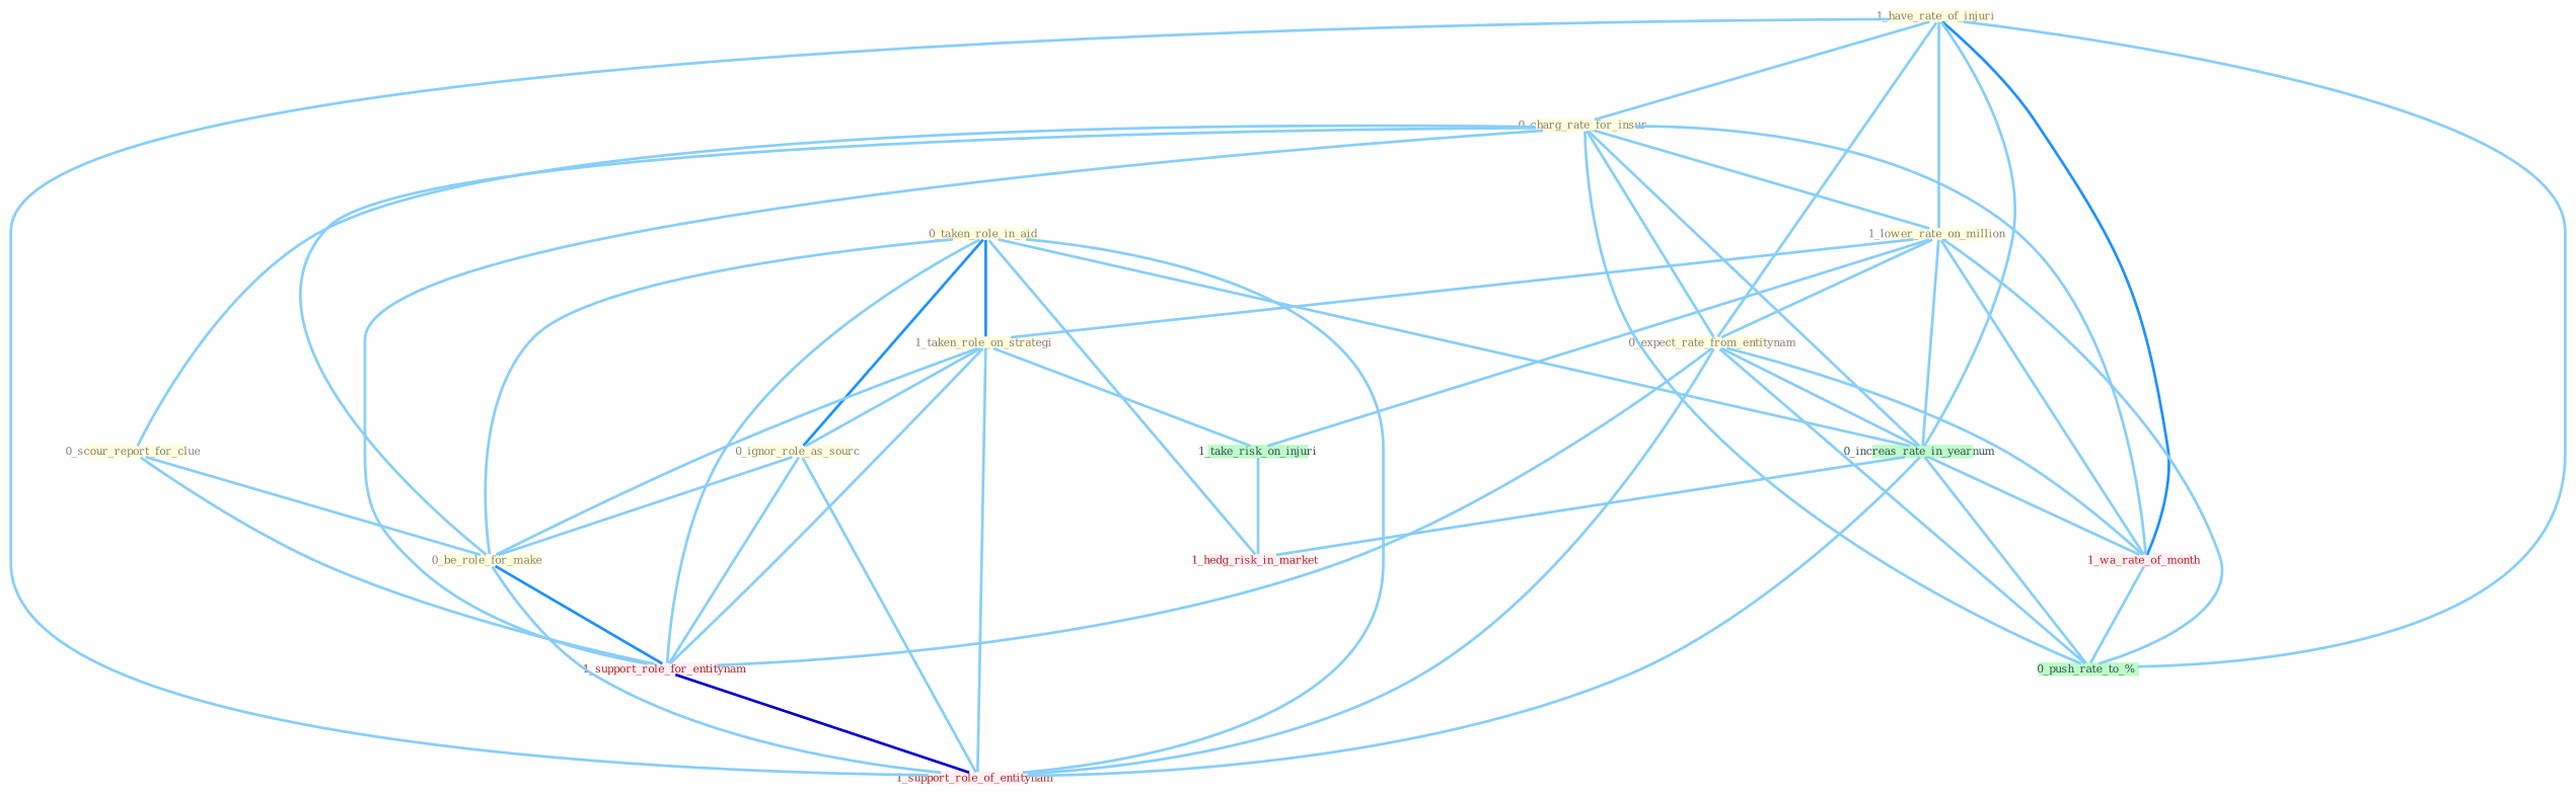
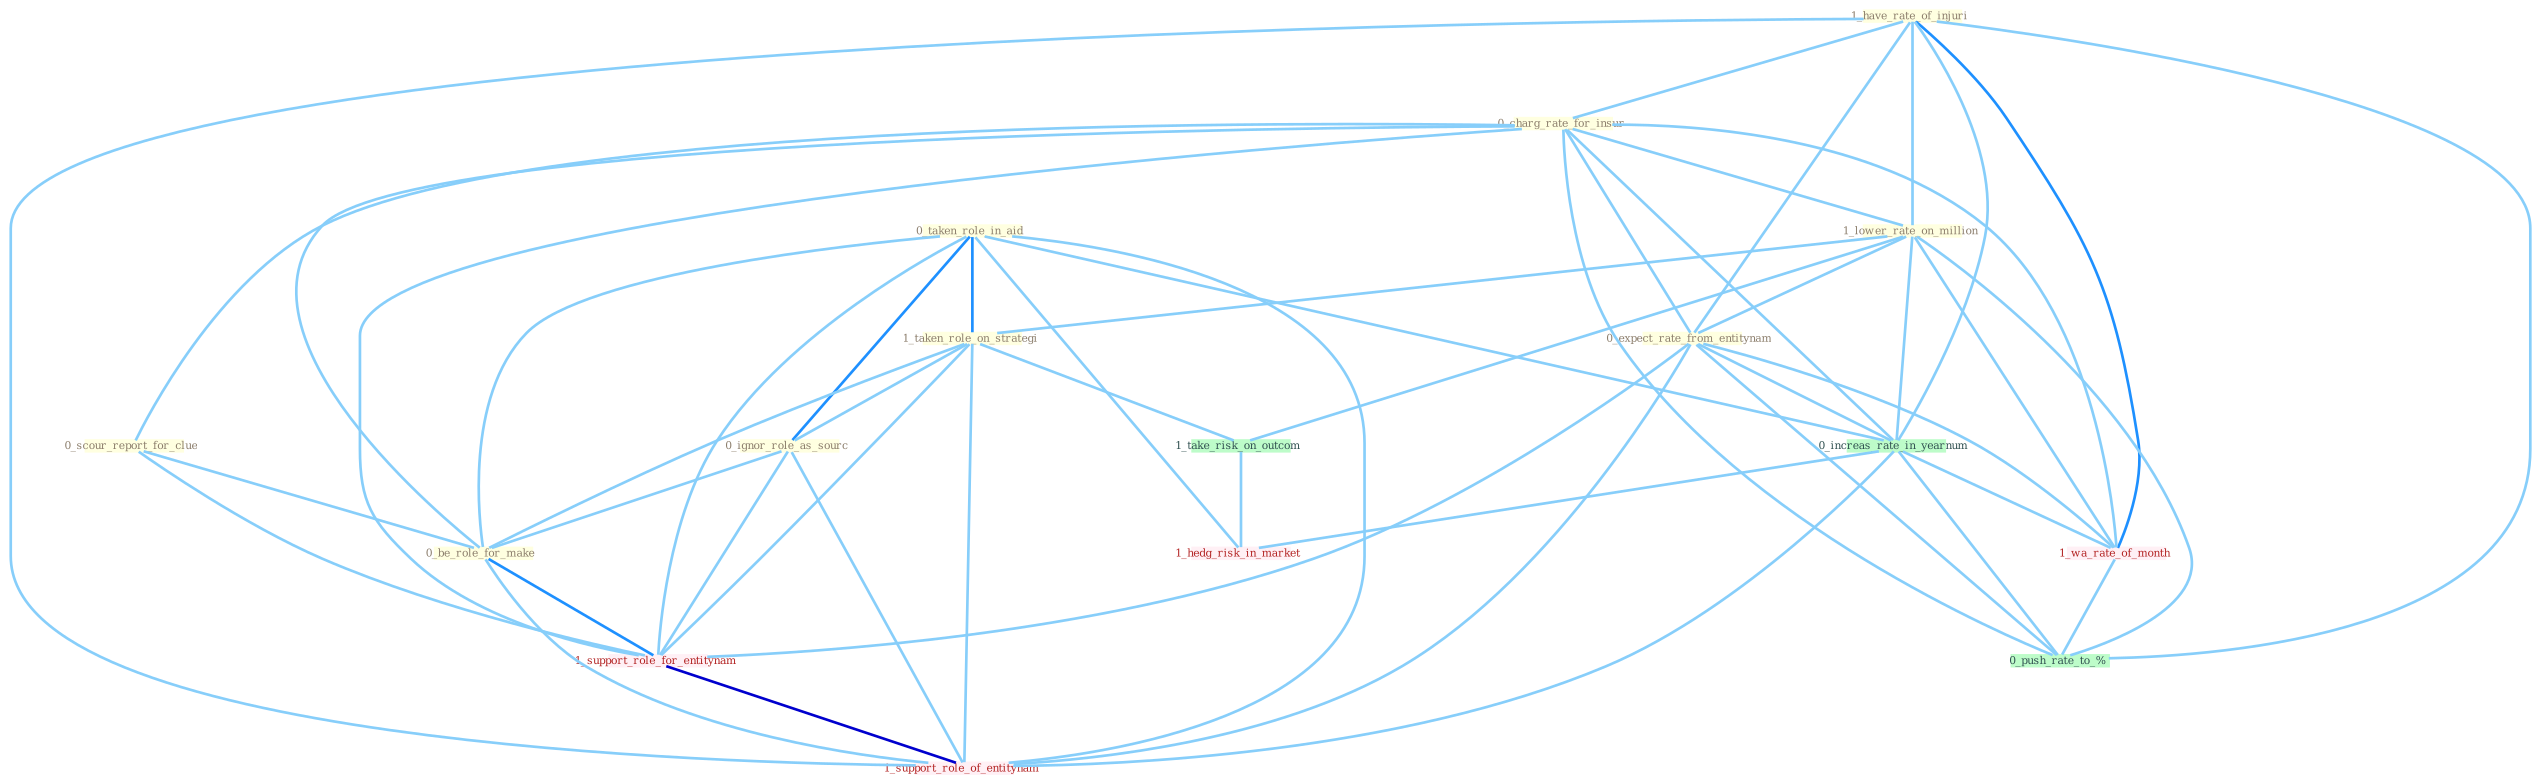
  graph {
    node [color="#ffffe0" fixedsize=true fontcolor="#8b7d6b" fontsize=4 shape=polygon style=filled]
    edge [color="#87cefa" w=1]
    "1_have_rate_of_injuri " [height=.06 width=.5]
    "0_charg_rate_for_insur " [height=.06 width=.5]
    "0_scour_report_for_clue " [height=.06 width=.5]
    "0_taken_role_in_aid " [height=.06 width=.5]
    "1_lower_rate_on_million " [height=.06 width=.5]
    "0_expect_rate_from_entitynam " [height=.06 width=.5]
    "1_taken_role_on_strategi " [height=.06 width=.5]
    "0_ignor_role_as_sourc " [height=.06 width=.5]
    "0_be_role_for_make " [height=.06 width=.5]
    "1_wa_rate_of_month " [color="#fff0f5" fontcolor="#b22222" height=.06 width=.5]
    "1_support_role_for_entitynam " [color="#fff0f5" fontcolor="#b22222" height=.06 width=.5]
    "1_support_role_of_entitynam " [color="#fff0f5" fontcolor="#b22222" height=.06 width=.5]
    "1_hedg_risk_in_market " [color="#fff0f5" fontcolor="#b22222" height=.06 width=.5]
    "0_increas_rate_in_yearnum " [color="#BDFCC9" fontcolor="#2f4f4f" height=.06 width=.5]
    "0_push_rate_to_% " [color="#BDFCC9" fontcolor="#2f4f4f" height=.06 width=.5]
-   "1_take_risk_on_outcom " [color="#BDFCC9" fontcolor="#2f4f4f" height=.06 width=.5 label="1_take_risk_on_injuri"]
+   "1_take_risk_on_outcom " [color="#BDFCC9" fontcolor="#2f4f4f" height=.06 width=.5]
    subgraph sub_1 {
      "1_have_rate_of_injuri "
      "0_charg_rate_for_insur "
      "0_scour_report_for_clue "
      "0_taken_role_in_aid "
      "1_lower_rate_on_million "
      "0_expect_rate_from_entitynam "
      "1_taken_role_on_strategi "
      "0_ignor_role_as_sourc "
      "0_be_role_for_make "
    }
    subgraph sub_2 {
      "1_wa_rate_of_month "
      "1_support_role_for_entitynam "
      "1_support_role_of_entitynam "
      "1_hedg_risk_in_market "
    }
    "1_have_rate_of_injuri " -- "0_charg_rate_for_insur "
    "1_have_rate_of_injuri " -- "1_lower_rate_on_million "
    "1_have_rate_of_injuri " -- "0_expect_rate_from_entitynam "
    "1_have_rate_of_injuri " -- "1_wa_rate_of_month " [color="#1e90ff" w=2]
    "1_have_rate_of_injuri " -- "1_support_role_of_entitynam "
    "1_have_rate_of_injuri " -- "0_increas_rate_in_yearnum "
    "1_have_rate_of_injuri " -- "0_push_rate_to_% "
    "0_charg_rate_for_insur " -- "0_scour_report_for_clue "
    "0_charg_rate_for_insur " -- "1_lower_rate_on_million "
    "0_charg_rate_for_insur " -- "0_expect_rate_from_entitynam "
    "0_charg_rate_for_insur " -- "0_be_role_for_make "
    "0_charg_rate_for_insur " -- "1_wa_rate_of_month "
    "0_charg_rate_for_insur " -- "1_support_role_for_entitynam "
    "0_charg_rate_for_insur " -- "0_increas_rate_in_yearnum "
    "0_charg_rate_for_insur " -- "0_push_rate_to_% "
    "0_scour_report_for_clue " -- "0_be_role_for_make "
    "0_scour_report_for_clue " -- "1_support_role_for_entitynam "
    "0_taken_role_in_aid " -- "1_taken_role_on_strategi " [color="#1e90ff" w=2]
    "0_taken_role_in_aid " -- "0_ignor_role_as_sourc " [color="#1e90ff"]
    "0_taken_role_in_aid " -- "0_be_role_for_make "
    "0_taken_role_in_aid " -- "1_support_role_for_entitynam "
    "0_taken_role_in_aid " -- "1_support_role_of_entitynam "
    "0_taken_role_in_aid " -- "1_hedg_risk_in_market "
    "0_taken_role_in_aid " -- "0_increas_rate_in_yearnum "
    "1_lower_rate_on_million " -- "0_expect_rate_from_entitynam "
    "1_lower_rate_on_million " -- "1_taken_role_on_strategi "
    "1_lower_rate_on_million " -- "1_wa_rate_of_month "
    "1_lower_rate_on_million " -- "0_increas_rate_in_yearnum "
    "1_lower_rate_on_million " -- "0_push_rate_to_% "
    "1_lower_rate_on_million " -- "1_take_risk_on_outcom "
    "0_expect_rate_from_entitynam " -- "1_wa_rate_of_month "
    "0_expect_rate_from_entitynam " -- "1_support_role_for_entitynam "
    "0_expect_rate_from_entitynam " -- "1_support_role_of_entitynam "
    "0_expect_rate_from_entitynam " -- "0_increas_rate_in_yearnum "
    "0_expect_rate_from_entitynam " -- "0_push_rate_to_% "
    "1_taken_role_on_strategi " -- "0_ignor_role_as_sourc "
    "1_taken_role_on_strategi " -- "0_be_role_for_make "
    "1_taken_role_on_strategi " -- "1_support_role_for_entitynam "
    "1_taken_role_on_strategi " -- "1_support_role_of_entitynam "
    "1_taken_role_on_strategi " -- "1_take_risk_on_outcom "
    "0_ignor_role_as_sourc " -- "0_be_role_for_make "
    "0_ignor_role_as_sourc " -- "1_support_role_for_entitynam "
    "0_ignor_role_as_sourc " -- "1_support_role_of_entitynam "
    "0_be_role_for_make " -- "1_support_role_for_entitynam " [color="#1e90ff" w=2]
    "0_be_role_for_make " -- "1_support_role_of_entitynam "
    "1_wa_rate_of_month " -- "0_push_rate_to_% "
    "1_support_role_for_entitynam " -- "1_support_role_of_entitynam " [color="#0000cd" w=3]
    "0_increas_rate_in_yearnum " -- "1_wa_rate_of_month "
    "0_increas_rate_in_yearnum " -- "1_support_role_of_entitynam "
    "0_increas_rate_in_yearnum " -- "1_hedg_risk_in_market "
    "0_increas_rate_in_yearnum " -- "0_push_rate_to_% "
    "1_take_risk_on_outcom " -- "1_hedg_risk_in_market "
  }
